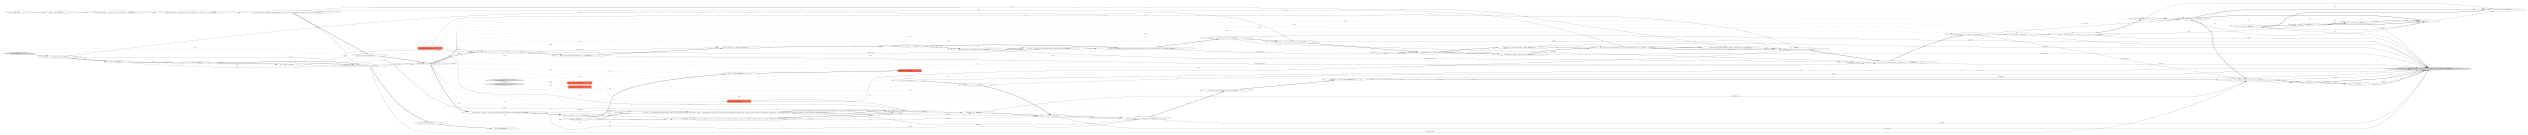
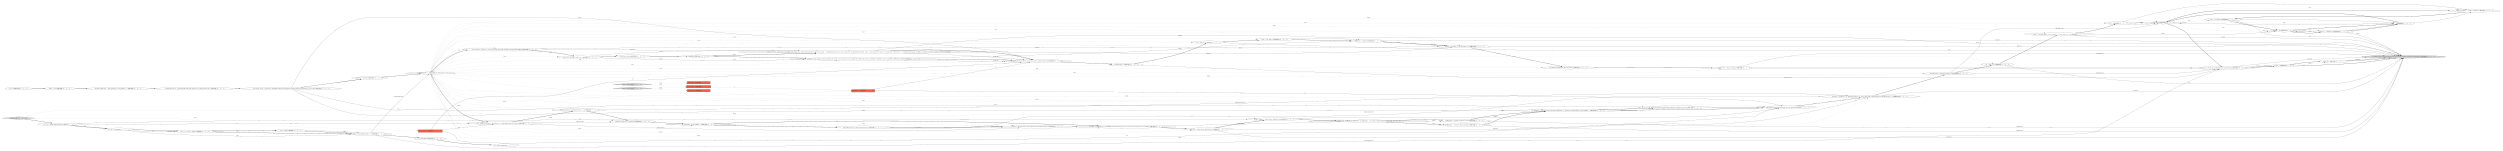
  digraph {
    fontname="IBM Plex Mono"
    rankdir=LR
    node [fillcolor=white fontname="IBM Plex Mono" shape=ellipse style=filled]
    edge [fontname="IBM Plex Mono" style=bold]
    n1 [label="i < nDocsReturned@@@85@@@['0', '0', '1']" shape=diamond]
    n2 [label="ids(i( = scoreDoc.doc@@@88@@@['0', '0', '1']"]
    n3 [label="int sliceLen = Math.min(lastDocRequested,nDocsReturned)@@@92@@@['0', '0', '1']"]
    n4 [label="ScoreDoc scoreDoc = topDocs.scoreDocs(i(@@@87@@@['0', '0', '1']"]
    n5 [label="scores != null@@@89@@@['0', '0', '1']" shape=diamond]
    n6 [label="i++@@@86@@@['0', '0', '1']"]
    n7 [fillcolor=lightgray label="qr.setDocList(new DocSlice(0,sliceLen,ids,scores,totalHits,maxScore,hitsRelation))@@@94@@@['0', '0', '1']"]
    n8 [label="sliceLen < 0@@@93@@@['0', '0', '1']" shape=diamond]
    n9 [label="scores(i( = scoreDoc.score@@@89@@@['0', '0', '1']"]
    n10 [label="final int(( numHits = new int((((@@@20@@@['0', '0', '1']"]
    n11 [label="collector = new SimpleCollector(){@Override public void setScorer(Scorable scorer){this.scorer = scorer}@Override public void collect(int doc){numHits(0(++float score = scorer.score()if (score > topscore(0() topscore(0( = score}@Override public ScoreMode scoreMode(){return ScoreMode.COMPLETE}}@@@34@@@['0', '0', '1']"]
    n12 [label="Collector collector@@@21@@@['0', '0', '1']"]
    n13 [label="collector = new SimpleCollector(){@Override public void collect(int doc){numHits(0(++}@Override public ScoreMode scoreMode(){return ScoreMode.COMPLETE_NO_SCORES}}@@@23@@@['0', '0', '1']"]
    n14 [label="maxScore = totalHits > 0? topscore(0(: 0.0f@@@55@@@['0', '0', '1']"]
    n15 [label="buildAndRunCollectorChain(qr,query,collector,cmd,pf.postFilter)@@@50@@@['0', '0', '1']"]
    n16 [label="totalHits = numHits(0(@@@54@@@['0', '0', '1']"]
    n17 [label="!needScores@@@22@@@['0', '0', '1']" shape=diamond]
    n18 [label="int(( ids@@@10@@@['0', '0', '1']"]
    n19 [label="float(( scores@@@11@@@['0', '0', '1']"]
    n20 [label="boolean needScores = (cmd.getFlags() & GET_SCORES) != 0@@@12@@@['0', '0', '1']"]
    n21 [label="sliceLen = 0@@@93@@@['0', '0', '1']"]
    n22 [label="maxScore = totalHits > 0? (maxScoreCollector == null? Float.NaN: maxScoreCollector.getMaxScore()): 0.0f@@@80@@@['0', '0', '1']"]
    n23 [label="nDocsReturned = topDocs.scoreDocs.length@@@81@@@['0', '0', '1']"]
    n24 [label="ids = new int((((@@@82@@@['0', '0', '1']"]
    n25 [label="final float(( topscore = new float((((edu.fdu.CPPDG.tinypdg.pe.ExpressionInfo@e41477@@@17@@@['0', '0', '1']"]
    n26 [label="qr.setNextCursorMark(cmd.getCursorMark())@@@56@@@['0', '0', '1']"]
    n27 [label="totalHits = topCollector.getTotalHits()@@@68@@@['0', '0', '1']"]
    n28 [label="TopDocs topDocs = topCollector.topDocs(0,len)@@@69@@@['0', '0', '1']"]
    n29 [label="scoreModeUsed == ScoreMode.COMPLETE || scoreModeUsed == ScoreMode.COMPLETE_NO_SCORES@@@70@@@['0', '0', '1']" shape=diamond]
    n30 [label="populateNextCursorMarkFromTopDocs(qr,cmd,topDocs)@@@79@@@['0', '0', '1']"]
    n31 [label="hitsRelation = TotalHits.Relation.EQUAL_TO@@@71@@@['0', '0', '1']"]
    n32 [label="hitsRelation = topDocs.totalHits.relation@@@74@@@['0', '0', '1']"]
    n33 [label="ProcessedFilter pf = getProcessedFilter(cmd.getFilter(),cmd.getFilterList())@@@13@@@['0', '0', '1']"]
    n34 [label="final Query query = QueryUtils.combineQueryAndFilter(QueryUtils.makeQueryable(cmd.getQuery()),pf.filter)@@@14@@@['0', '0', '1']"]
    n35 [label="ids = new int((((@@@52@@@['0', '0', '1']"]
    n36 [label="scores = new float((((@@@53@@@['0', '0', '1']"]
    n37 [label="scores = (cmd.getFlags() & GET_SCORES) != 0? new float((((: null@@@83@@@['0', '0', '1']"]
    n38 [label="Collector collector = topCollector@@@62@@@['0', '0', '1']"]
    n39 [label="(cmd.getFlags() & GET_SCORES) != 0@@@63@@@['0', '0', '1']" shape=diamond]
    n40 [label="collector = MultiCollector.wrap(topCollector,maxScoreCollector)@@@65@@@['0', '0', '1']"]
    n41 [label="maxScoreCollector = new MaxScoreCollector()@@@64@@@['0', '0', '1']"]
    n42 [label="ScoreMode scoreModeUsed = buildAndRunCollectorChain(qr,query,collector,cmd,pf.postFilter).scoreMode()@@@67@@@['0', '0', '1']"]
    n43 [label="TopFieldCollector.populateScores(topDocs.scoreDocs,this,query)@@@77@@@['0', '0', '1']"]
    n44 [label="Relation hitsRelation@@@15@@@['0', '0', '1']"]
    n45 [label="cmd.getSort() != null && query instanceof RankQuery == false && (cmd.getFlags() & GET_SCORES) != 0@@@76@@@['0', '0', '1']" shape=diamond]
    n46 [label="lastDocRequested <= 0@@@16@@@['0', '0', '1']" shape=diamond]
    n47 [label="nDocsReturned = 0@@@51@@@['0', '0', '1']"]
    n48 [label="int i = 0@@@84@@@['0', '0', '1']"]
    n49 [label="final TopDocsCollector<?> topCollector = buildTopDocsCollector(len,cmd)@@@60@@@['0', '0', '1']"]
    n50 [label="MaxScoreCollector maxScoreCollector = null@@@61@@@['0', '0', '1']"]
    n51 [fillcolor=lightgray label="getDocListNC['0', '0', '1']" shape=diamond]
    n52 [fillcolor=tomato label="QueryCommand cmd@@@2@@@['0', '0', '1']" shape=box]
    n53 [label="int len = cmd.getSupersetMaxDoc()@@@3@@@['0', '0', '1']"]
    n54 [fillcolor=tomato label="QueryResult qr@@@2@@@['0', '0', '1']" shape=box]
    n55 [label="int last = len@@@4@@@['0', '0', '1']"]
    n56 [label="last < 0 || last > maxDoc()@@@5@@@['0', '0', '1']" shape=diamond]
    n57 [label="final int lastDocRequested = last@@@6@@@['0', '0', '1']"]
    n58 [label="last = maxDoc()@@@5@@@['0', '0', '1']"]
    n59 [label="int nDocsReturned@@@7@@@['0', '0', '1']"]
    n60 [fillcolor=lightgray label="getDocListAndSetNC['1', '0', '0']" shape=diamond]
    n61 [fillcolor=tomato label="QueryCommand cmd@@@2@@@['1', '1', '0']" shape=box]
    n62 [fillcolor=tomato label="QueryResult qr@@@2@@@['1', '0', '0']" shape=box]
    n63 [label="hitsRelation = Relation.EQUAL_TO@@@57@@@['0', '0', '1']"]
    n64 [label="int totalHits@@@8@@@['0', '0', '1']"]
    n65 [fillcolor=tomato label="QueryResult qr@@@2@@@['0', '1', '0']" shape=box]
    n66 [fillcolor=lightgray label="getDocListAndSetNC['0', '1', '0']" shape=diamond]
    n1 -> n2 [label=true style=dotted]
    n1 -> n3
    n1 -> n4 [label=true style=dotted]
    n1 -> n4
    n1 -> n5 [label=true style=dotted]
    n1 -> n6 [label=true style=dotted]
    n2 -> n5
    n2 -> n6 [label=i style=solid]
    n2 -> n7 [label=ids style=solid]
    n3 -> n7 [label=sliceLen style=solid]
    n3 -> n8
    n3 -> n8 [label=sliceLen style=solid]
    n4 -> n2
    n5 -> n6
    n5 -> n9
    n5 -> n9 [label=true style=dotted]
    n6 -> n1 [label=i style=solid]
    n6 -> n1
    n6 -> n4 [label=i style=solid]
    n8 -> n7
    n8 -> n21
    n8 -> n21 [label=true style=dotted]
    n9 -> n5 [label=scores style=solid]
    n9 -> n6 [label=i style=solid]
    n9 -> n6
    n9 -> n7 [label=scores style=solid]
    n10 -> n11 [label=numHits style=solid]
    n10 -> n12
    n10 -> n13 [label=numHits style=solid]
    n11 -> n14 [label=topscore style=solid]
    n11 -> n15
    n11 -> n15 [label=collector style=solid]
    n11 -> n16 [label=numHits style=solid]
-   n12 -> n65
+   n12 -> n17
    n13 -> n15
    n13 -> n15 [label=collector style=solid]
    n13 -> n16 [label=numHits style=solid]
    n14 -> n7 [label=maxScore style=solid]
    n14 -> n26
    n15 -> n47
    n16 -> n7 [label=totalHits style=solid]
    n16 -> n14 [label=totalHits style=solid]
    n16 -> n14
    n17 -> n11 [label=false style=dotted]
    n17 -> n11
    n17 -> n13 [label=true style=dotted]
    n17 -> n13
    n18 -> n19
    n19 -> n20
    n20 -> n33
    n21 -> n7
    n21 -> n7 [label=sliceLen style=solid]
    n22 -> n7 [label=maxScore style=solid]
    n22 -> n23
    n23 -> n1 [label=nDocsReturned style=solid]
    n23 -> n3 [label=nDocsReturned style=solid]
    n23 -> n24
    n24 -> n7 [label=ids style=solid]
    n24 -> n37
    n25 -> n10
    n25 -> n11 [label=topscore style=solid]
    n25 -> n14 [label=topscore style=solid]
    n26 -> n63
    n27 -> n7 [label=totalHits style=solid]
    n27 -> n22 [label=totalHits style=solid]
    n27 -> n28
    n28 -> n29
    n28 -> n30 [label=topDocs style=solid]
    n29 -> n31 [label=true style=dotted]
    n29 -> n31
    n29 -> n32
    n29 -> n32 [label=false style=dotted]
    n30 -> n22
    n31 -> n7 [label=hitsRelation style=solid]
    n31 -> n45
    n32 -> n7 [label=hitsRelation style=solid]
    n32 -> n45
    n33 -> n34
    n34 -> n15 [label=query style=solid]
    n34 -> n43 [label=query style=solid]
    n34 -> n44
    n34 -> n45 [label=query style=solid]
    n35 -> n7 [label=ids style=solid]
    n35 -> n36
    n36 -> n7 [label=scores style=solid]
    n36 -> n16
    n37 -> n5 [label=scores style=solid]
    n37 -> n7 [label=scores style=solid]
    n37 -> n48
    n38 -> n39
    n39 -> n40 [label=true style=dotted]
    n39 -> n41 [label=true style=dotted]
    n39 -> n41
    n39 -> n42
    n40 -> n42
    n41 -> n22 [label=maxScoreCollector style=solid]
    n41 -> n40 [label=maxScoreCollector style=solid]
    n41 -> n40
    n42 -> n27
    n42 -> n29 [label=scoreModeUsed style=solid]
    n43 -> n30
    n44 -> n46
    n45 -> n30
    n45 -> n43 [label=true style=dotted]
    n45 -> n43
    n46 -> n1 [label=false style=dotted]
    n46 -> n10 [label=true style=dotted]
    n46 -> n12 [label=true style=dotted]
    n46 -> n14 [label=true style=dotted]
    n46 -> n15 [label=true style=dotted]
    n46 -> n16 [label=true style=dotted]
    n46 -> n17 [label=true style=dotted]
    n46 -> n22 [label=false style=dotted]
    n46 -> n23 [label=false style=dotted]
    n46 -> n24 [label=false style=dotted]
    n46 -> n25
    n46 -> n25 [label=true style=dotted]
    n46 -> n26 [label=true style=dotted]
    n46 -> n27 [label=false style=dotted]
    n46 -> n28 [label=false style=dotted]
    n46 -> n29 [label=false style=dotted]
    n46 -> n30 [label=false style=dotted]
    n46 -> n35 [label=true style=dotted]
    n46 -> n36 [label=true style=dotted]
    n46 -> n37 [label=false style=dotted]
    n46 -> n38 [label=false style=dotted]
    n46 -> n39 [label=false style=dotted]
    n46 -> n42 [label=false style=dotted]
    n46 -> n45 [label=false style=dotted]
    n46 -> n47 [label=true style=dotted]
    n46 -> n48 [label=false style=dotted]
    n46 -> n49
    n46 -> n49 [label=false style=dotted]
    n46 -> n50 [label=false style=dotted]
    n46 -> n63 [label=true style=dotted]
    n47 -> n3 [label=nDocsReturned style=solid]
-   n47 -> n16
+   n47 -> n35
    n48 -> n1
    n48 -> n1 [label=i style=solid]
    n48 -> n4 [label=i style=solid]
    n49 -> n38 [label=topCollector style=solid]
    n49 -> n40 [label=topCollector style=solid]
    n49 -> n50
    n50 -> n22 [label=maxScoreCollector style=solid]
    n50 -> n38
    n51 -> n52 [label=true style=dotted]
    n51 -> n53
    n51 -> n54 [label=true style=dotted]
    n52 -> n15 [label=cmd style=solid]
    n52 -> n30 [label=cmd style=solid]
    n52 -> n49 [label=cmd style=solid]
    n53 -> n28 [label=len style=solid]
    n53 -> n49 [label=len style=solid]
    n53 -> n55 [label=len style=solid]
    n53 -> n55
    n54 -> n15 [label=qr style=solid]
    n54 -> n30 [label=qr style=solid]
    n55 -> n56
    n55 -> n56 [label=last style=solid]
    n55 -> n57 [label=last style=solid]
    n56 -> n57
    n56 -> n58 [label=true style=dotted]
    n56 -> n58
    n57 -> n3 [label=lastDocRequested style=solid]
    n57 -> n46 [label=lastDocRequested style=solid]
    n57 -> n59
    n58 -> n57
    n58 -> n57 [label=last style=solid]
    n59 -> n64
    n60 -> n61 [label=true style=dotted]
    n60 -> n62 [label=true style=dotted]
    n61 -> n54 [label=8 style=dashed]
    n63 -> n3
    n63 -> n7 [label=hitsRelation style=solid]
    n66 -> n61 [label=true style=dotted]
    n66 -> n65 [label=true style=dotted]
  }
